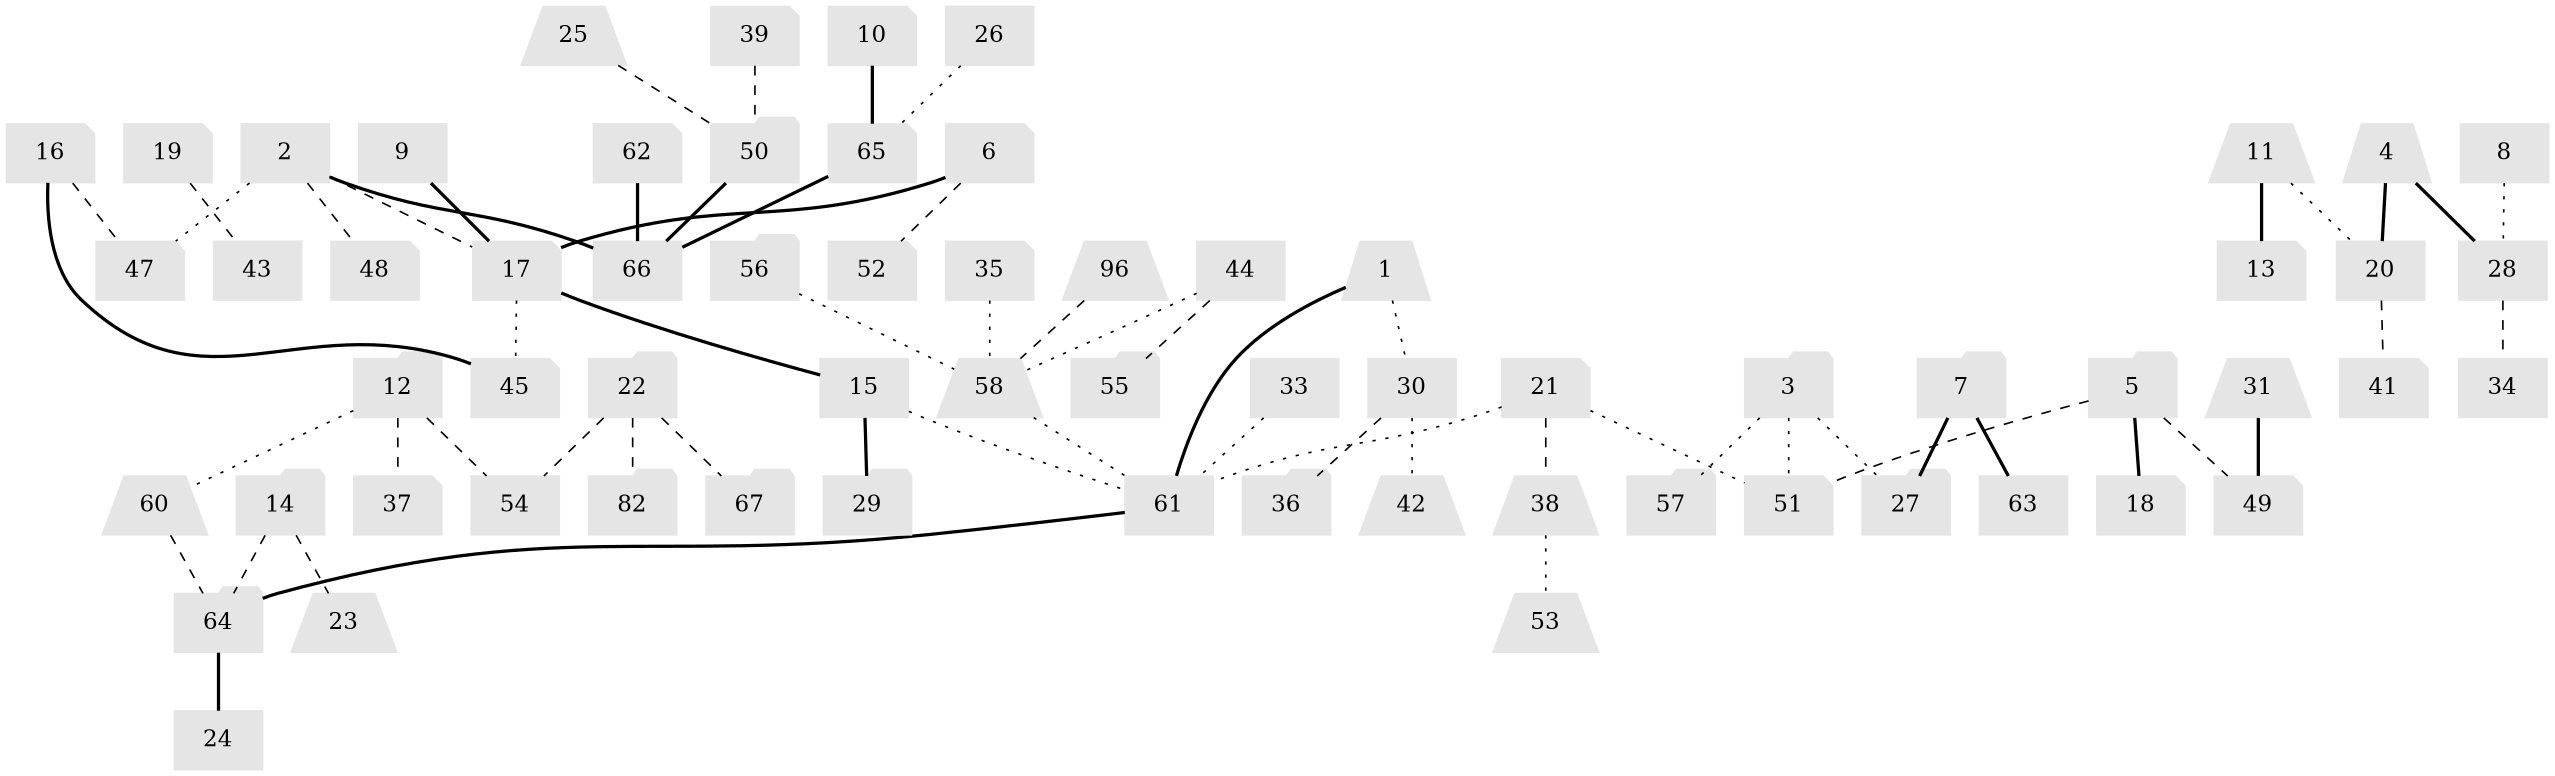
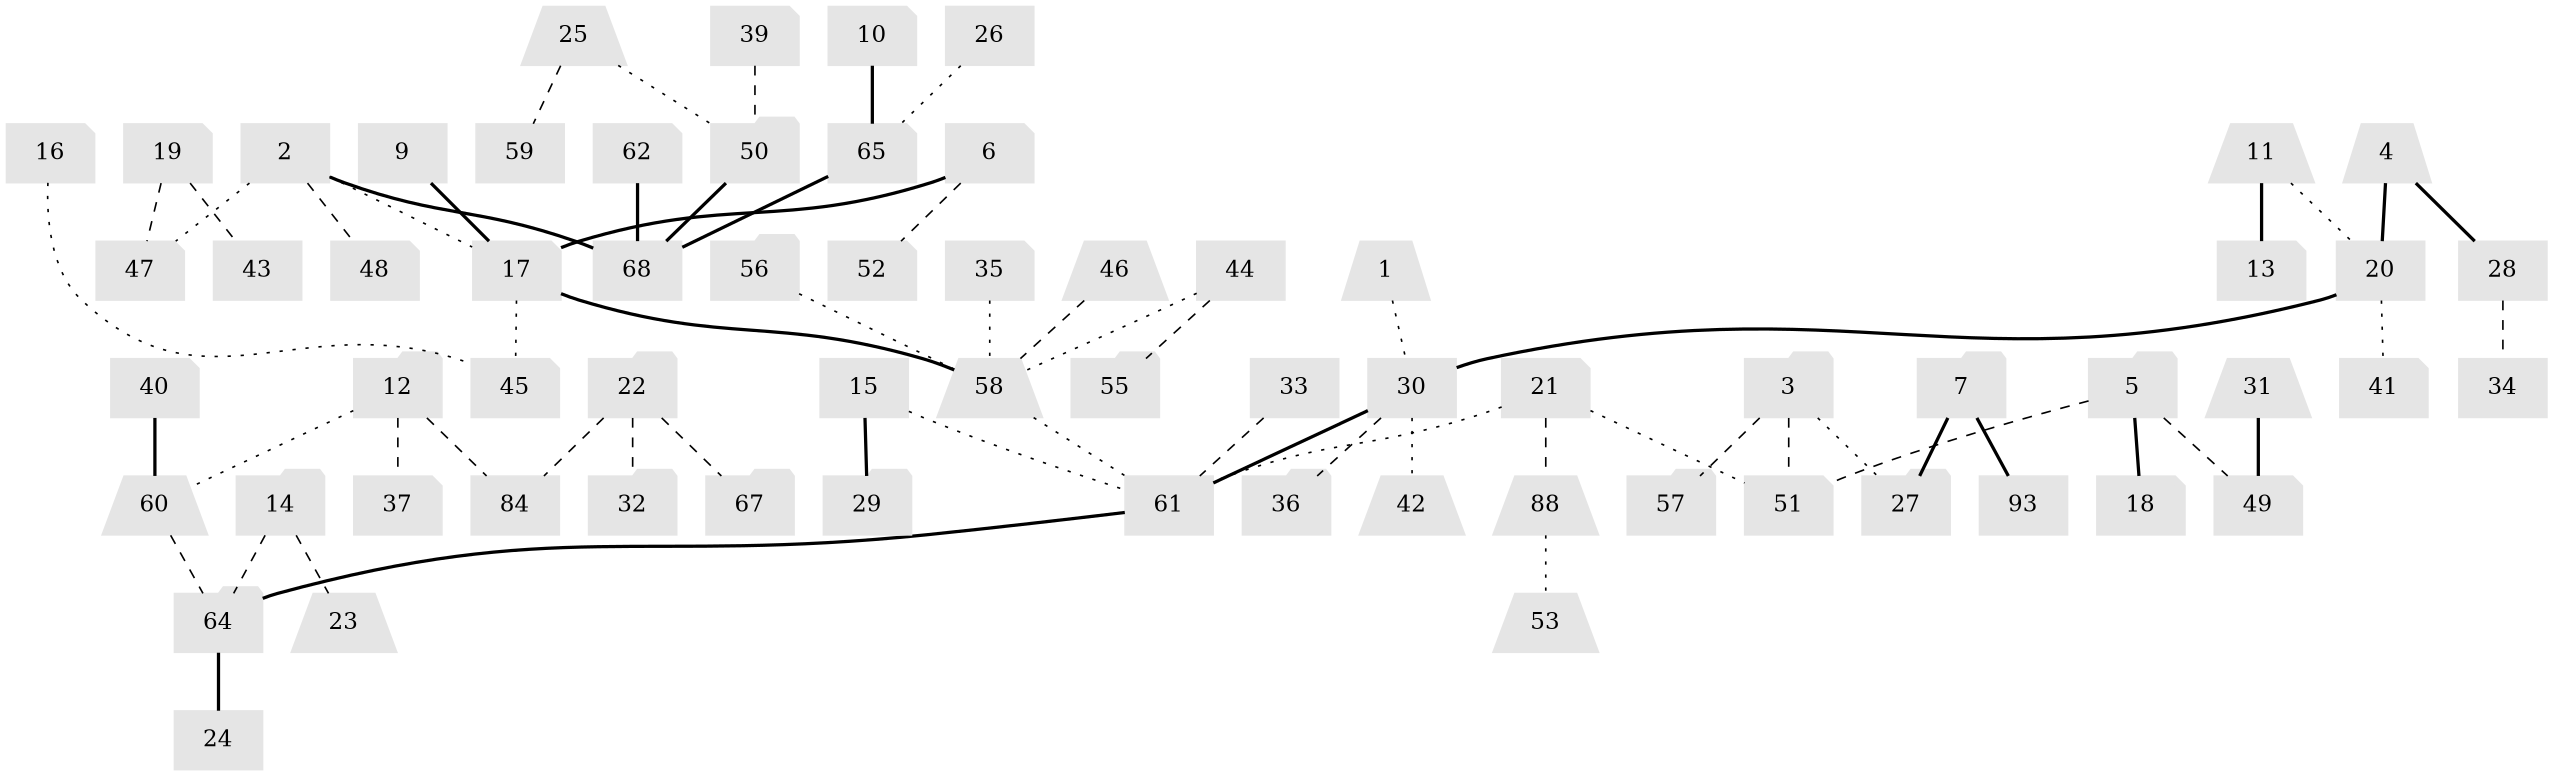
  graph {
    node [color=gray90 shape=note style=filled]
    edge [style=dashed weight=1.0]
    1 [shape=trapezium]
    30 [shape=box]
    61 [shape=box]
    36 [shape=folder]
    42 [shape=trapezium]
    2 [shape=box]
    17
    47
    48
-   66 [shape=box]
+   66 [shape=box label=68]
    45
    58 [shape=trapezium]
    3 [shape=folder]
    27 [shape=folder]
    51
    57 [shape=folder]
    4 [shape=trapezium]
    20 [shape=box]
    28 [shape=box]
    41
    5 [shape=folder]
    18
    49
    6
    52
    7 [shape=folder]
-   63 [shape=box]
-   8 [shape=box]
+   63 [shape=box label=93]
    34 [shape=box]
    9 [shape=box]
    10
    65
    11 [shape=trapezium]
    13
    12 [shape=folder]
    37
-   54 [shape=box]
+   54 [shape=box label=84]
    60 [shape=trapezium]
    64 [shape=folder]
    14 [shape=folder]
    23 [shape=trapezium]
    24 [shape=box]
    15 [shape=box]
    29 [shape=folder]
    16
    19
    43 [shape=box]
    21
-   38 [shape=trapezium]
+   38 [shape=trapezium label=88]
    53 [shape=trapezium]
    22 [shape=folder]
-   32 [shape=folder label=82]
+   32 [shape=folder]
    67 [shape=folder]
    25 [shape=trapezium]
    50 [shape=folder]
+   59 [shape=box]
    26 [shape=box]
    31 [shape=trapezium]
    33 [shape=box]
    35
    39
+   40
    44 [shape=box]
    55 [shape=folder]
-   46 [shape=trapezium label=96]
+   46 [shape=trapezium]
    56 [shape=folder]
    62
    1 -- 30 [style=dotted]
-   1 -- 61 [style=bold]
+   30 -- 61 [style=bold]
    30 -- 36
    30 -- 42 [style=dotted]
    61 -- 64 [style=bold]
-   2 -- 17
+   2 -- 17 [style=dotted]
    2 -- 47 [style=dotted]
    2 -- 48
    2 -- 66 [style=bold]
    17 -- 45 [style=dotted]
-   17 -- 15 [style=bold]
+   17 -- 58 [style=bold]
    58 -- 61 [style=dotted]
    3 -- 27 [style=dotted]
-   3 -- 51 [style=dotted]
-   3 -- 57 [style=dotted]
+   3 -- 51
+   3 -- 57
    4 -- 20 [style=bold]
    4 -- 28 [style=bold]
-   20 -- 41
+   20 -- 30 [style=bold]
+   20 -- 41 [style=dotted]
    28 -- 34
    5 -- 51
    5 -- 18 [style=bold]
    5 -- 49
    6 -- 17 [style=bold]
    6 -- 52
    7 -- 27 [style=bold]
    7 -- 63 [style=bold]
-   8 -- 28 [style=dotted]
    9 -- 17 [style=bold]
    10 -- 65 [style=bold]
    65 -- 66 [style=bold]
    11 -- 20 [style=dotted]
    11 -- 13 [style=bold]
    12 -- 37
    12 -- 54
    12 -- 60 [style=dotted]
    60 -- 64
    64 -- 24 [style=bold]
    14 -- 64
    14 -- 23
    15 -- 61 [style=dotted]
    15 -- 29 [style=bold]
-   16 -- 45 [style=bold]
-   16 -- 47
+   16 -- 45 [style=dotted]
+   19 -- 47
    19 -- 43
    21 -- 61 [style=dotted]
    21 -- 51 [style=dotted]
    21 -- 38
    38 -- 53 [style=dotted]
    22 -- 54
    22 -- 32
    22 -- 67
-   25 -- 50
+   25 -- 50 [style=dotted]
+   25 -- 59
    50 -- 66 [style=bold]
    26 -- 65 [style=dotted]
    31 -- 49 [style=bold]
-   33 -- 61 [style=dotted]
+   33 -- 61
    35 -- 58 [style=dotted]
    39 -- 50
+   40 -- 60 [style=bold]
    44 -- 58 [style=dotted]
    44 -- 55
    46 -- 58
    56 -- 58 [style=dotted]
    62 -- 66 [style=bold]
  }
